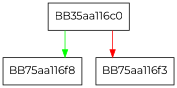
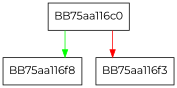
  digraph {
    fontname=Montserrat
    splines=ortho
    node [fontname=Montserrat shape=box]
    edge [fontname=Montserrat]
-   BB75aa116c0 [label=BB35aa116c0]
+   BB75aa116c0
    BB75aa116f8
    BB75aa116f3
    BB75aa116c0 -> BB75aa116f8 [color=green]
    BB75aa116c0 -> BB75aa116f3 [color=red]
  }
